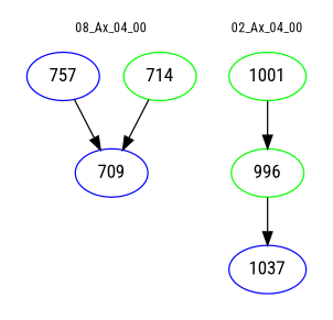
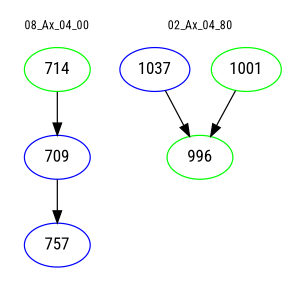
  digraph {
    fontname="Roboto Condensed"
    node [color=green fontname="Roboto Condensed"]
    edge [color=black fontname="Roboto Condensed"]
    n1 [label=714]
    n2 [color=blue label=709]
    n3 [color=blue label=757]
    n4 [label=1001]
    n5 [label=996]
    n6 [color=blue label=1037]
    subgraph cluster_1 {
      color=white
      fontsize=10
      label="08_Ax_04_00"
      n1
      n2
      n3
    }
    subgraph cluster_2 {
      color=white
      fontsize=10
-     label="02_Ax_04_00"
+     label="02_Ax_04_80"
      n4
      n5
      n6
    }
    n1 -> n2
-   n3 -> n2
+   n2 -> n3
    n4 -> n5
-   n5 -> n6
+   n6 -> n5
  }
